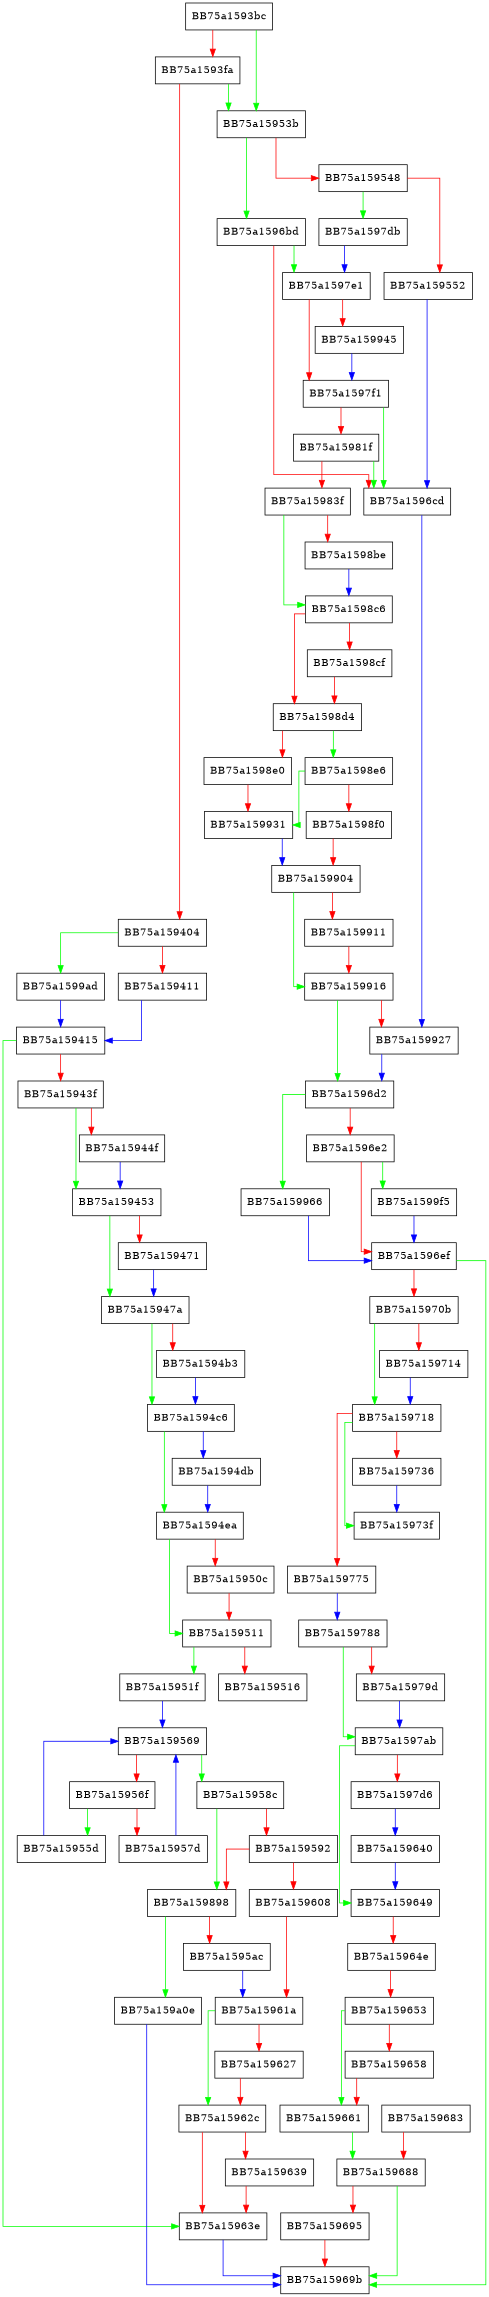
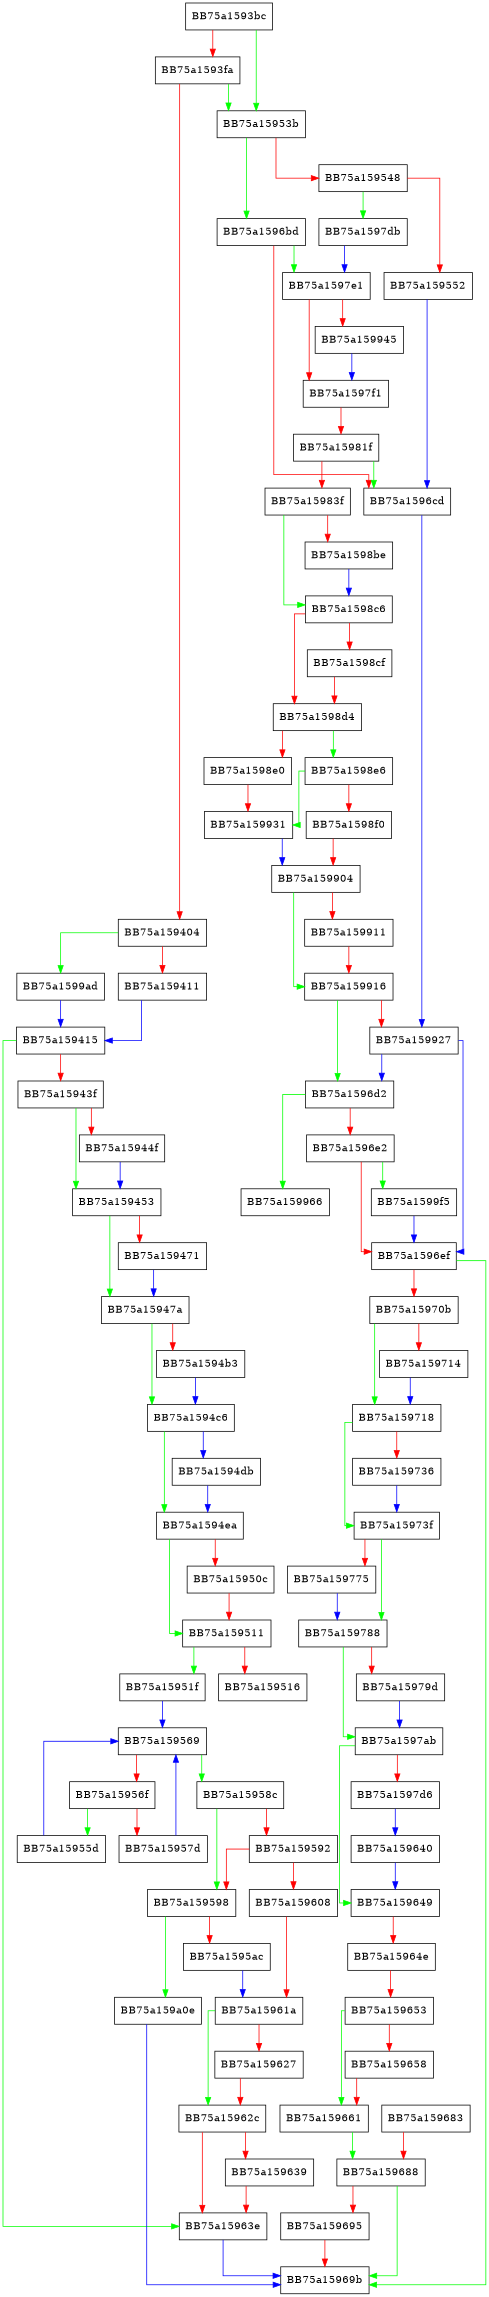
  digraph {
    splines=ortho
    node [shape=box]
    edge [color=red]
    BB75a1593bc
    BB75a15953b
    BB75a1593fa
    BB75a1596bd
    BB75a159548
    BB75a159404
    BB75a1596cd
    BB75a1597e1
    BB75a1597db
    BB75a159552
    BB75a1599ad
    BB75a159411
    BB75a159415
    BB75a15963e
    BB75a15943f
    BB75a15969b
    BB75a159453
    BB75a15944f
    BB75a15947a
    BB75a159471
    BB75a1594c6
    BB75a1594b3
    BB75a1594ea
    BB75a1594db
    BB75a159511
    BB75a15950c
    BB75a15951f
    BB75a159516
    BB75a159569
    BB75a15958c
    BB75a15956f
-   BB75a159598 [label=BB75a159898]
+   BB75a159598
    BB75a159592
    BB75a15955d
    BB75a15957d
    BB75a159927
    BB75a159945
    BB75a1597f1
    BB75a1596d2
    BB75a159966
    BB75a1596e2
    BB75a159a0e
    BB75a1595ac
    BB75a159608
    BB75a15961a
    BB75a15962c
    BB75a159627
    BB75a159639
    BB75a159640
    BB75a159649
    BB75a15964e
    BB75a159653
    BB75a159661
    BB75a159658
    BB75a159688
    BB75a159695
    BB75a159683
    BB75a15981f
    BB75a1596ef
    BB75a1599f5
    BB75a15970b
    BB75a159718
    BB75a159714
    BB75a15973f
    BB75a159736
    BB75a159788
    BB75a159775
    BB75a1597ab
    BB75a15979d
    BB75a1597d6
    BB75a15983f
    BB75a1598c6
    BB75a1598be
    BB75a1598d4
    BB75a1598cf
    BB75a1598e6
    BB75a1598e0
    BB75a159931
    BB75a1598f0
    BB75a159904
    BB75a159916
    BB75a159911
    BB75a1593bc -> BB75a15953b [color=green]
    BB75a1593bc -> BB75a1593fa
    BB75a15953b -> BB75a1596bd [color=green]
    BB75a15953b -> BB75a159548
    BB75a1593fa -> BB75a15953b [color=green]
    BB75a1593fa -> BB75a159404
    BB75a1596bd -> BB75a1596cd
    BB75a1596bd -> BB75a1597e1 [color=green]
    BB75a159548 -> BB75a1597db [color=green]
    BB75a159548 -> BB75a159552
    BB75a159404 -> BB75a1599ad [color=green]
    BB75a159404 -> BB75a159411
    BB75a1596cd -> BB75a159927 [color=blue]
    BB75a1597e1 -> BB75a159945
    BB75a1597e1 -> BB75a1597f1
    BB75a1597db -> BB75a1597e1 [color=blue]
    BB75a159552 -> BB75a1596cd [color=blue]
    BB75a1599ad -> BB75a159415 [color=blue]
    BB75a159411 -> BB75a159415 [color=blue]
    BB75a159415 -> BB75a15963e [color=green]
    BB75a159415 -> BB75a15943f
    BB75a15963e -> BB75a15969b [color=blue]
    BB75a15943f -> BB75a159453 [color=green]
    BB75a15943f -> BB75a15944f
    BB75a159453 -> BB75a15947a [color=green]
    BB75a159453 -> BB75a159471
    BB75a15944f -> BB75a159453 [color=blue]
    BB75a15947a -> BB75a1594c6 [color=green]
    BB75a15947a -> BB75a1594b3
    BB75a159471 -> BB75a15947a [color=blue]
    BB75a1594c6 -> BB75a1594ea [color=green]
    BB75a1594c6 -> BB75a1594db [color=blue]
    BB75a1594b3 -> BB75a1594c6 [color=blue]
    BB75a1594ea -> BB75a159511 [color=green]
    BB75a1594ea -> BB75a15950c
    BB75a1594db -> BB75a1594ea [color=blue]
    BB75a159511 -> BB75a15951f [color=green]
    BB75a159511 -> BB75a159516
    BB75a15950c -> BB75a159511
    BB75a15951f -> BB75a159569 [color=blue]
    BB75a159569 -> BB75a15958c [color=green]
    BB75a159569 -> BB75a15956f
    BB75a15958c -> BB75a159598 [color=green]
    BB75a15958c -> BB75a159592
    BB75a15956f -> BB75a15955d [color=green]
    BB75a15956f -> BB75a15957d
    BB75a159598 -> BB75a159a0e [color=green]
    BB75a159598 -> BB75a1595ac
    BB75a159592 -> BB75a159598
    BB75a159592 -> BB75a159608
    BB75a15955d -> BB75a159569 [color=blue]
    BB75a15957d -> BB75a159569 [color=blue]
    BB75a159927 -> BB75a1596d2 [color=blue]
    BB75a159945 -> BB75a1597f1 [color=blue]
-   BB75a1597f1 -> BB75a1596cd [color=green]
    BB75a1597f1 -> BB75a15981f
    BB75a1596d2 -> BB75a159966 [color=green]
    BB75a1596d2 -> BB75a1596e2
-   BB75a159966 -> BB75a1596ef [color=blue]
+   BB75a159927 -> BB75a1596ef [color=blue]
    BB75a1596e2 -> BB75a1596ef
    BB75a1596e2 -> BB75a1599f5 [color=green]
    BB75a159a0e -> BB75a15969b [color=blue]
    BB75a1595ac -> BB75a15961a [color=blue]
    BB75a159608 -> BB75a15961a
    BB75a15961a -> BB75a15962c [color=green]
    BB75a15961a -> BB75a159627
    BB75a15962c -> BB75a15963e
    BB75a15962c -> BB75a159639
    BB75a159627 -> BB75a15962c
    BB75a159639 -> BB75a15963e
    BB75a159640 -> BB75a159649 [color=blue]
    BB75a159649 -> BB75a15964e
    BB75a15964e -> BB75a159653
    BB75a159653 -> BB75a159661 [color=green]
    BB75a159653 -> BB75a159658
    BB75a159661 -> BB75a159688 [color=green]
    BB75a159658 -> BB75a159661
    BB75a159688 -> BB75a15969b [color=green]
    BB75a159688 -> BB75a159695
    BB75a159695 -> BB75a15969b
    BB75a159683 -> BB75a159688
    BB75a15981f -> BB75a1596cd [color=green]
    BB75a15981f -> BB75a15983f
    BB75a1596ef -> BB75a15969b [color=green]
    BB75a1596ef -> BB75a15970b
    BB75a1599f5 -> BB75a1596ef [color=blue]
    BB75a15970b -> BB75a159718 [color=green]
    BB75a15970b -> BB75a159714
    BB75a159718 -> BB75a15973f [color=green]
    BB75a159718 -> BB75a159736
    BB75a159714 -> BB75a159718 [color=blue]
-   BB75a159718 -> BB75a159775
+   BB75a15973f -> BB75a159788 [color=green]
+   BB75a15973f -> BB75a159775
    BB75a159736 -> BB75a15973f [color=blue]
    BB75a159788 -> BB75a1597ab [color=green]
    BB75a159788 -> BB75a15979d
    BB75a159775 -> BB75a159788 [color=blue]
    BB75a1597ab -> BB75a159649 [color=green]
    BB75a1597ab -> BB75a1597d6
    BB75a15979d -> BB75a1597ab [color=blue]
    BB75a1597d6 -> BB75a159640 [color=blue]
    BB75a15983f -> BB75a1598c6 [color=green]
    BB75a15983f -> BB75a1598be
    BB75a1598c6 -> BB75a1598d4
    BB75a1598c6 -> BB75a1598cf
    BB75a1598be -> BB75a1598c6 [color=blue]
    BB75a1598d4 -> BB75a1598e6 [color=green]
    BB75a1598d4 -> BB75a1598e0
    BB75a1598cf -> BB75a1598d4
    BB75a1598e6 -> BB75a159931 [color=green]
    BB75a1598e6 -> BB75a1598f0
    BB75a1598e0 -> BB75a159931
    BB75a159931 -> BB75a159904 [color=blue]
    BB75a1598f0 -> BB75a159904
    BB75a159904 -> BB75a159916 [color=green]
    BB75a159904 -> BB75a159911
    BB75a159916 -> BB75a159927
    BB75a159916 -> BB75a1596d2 [color=green]
    BB75a159911 -> BB75a159916
  }
